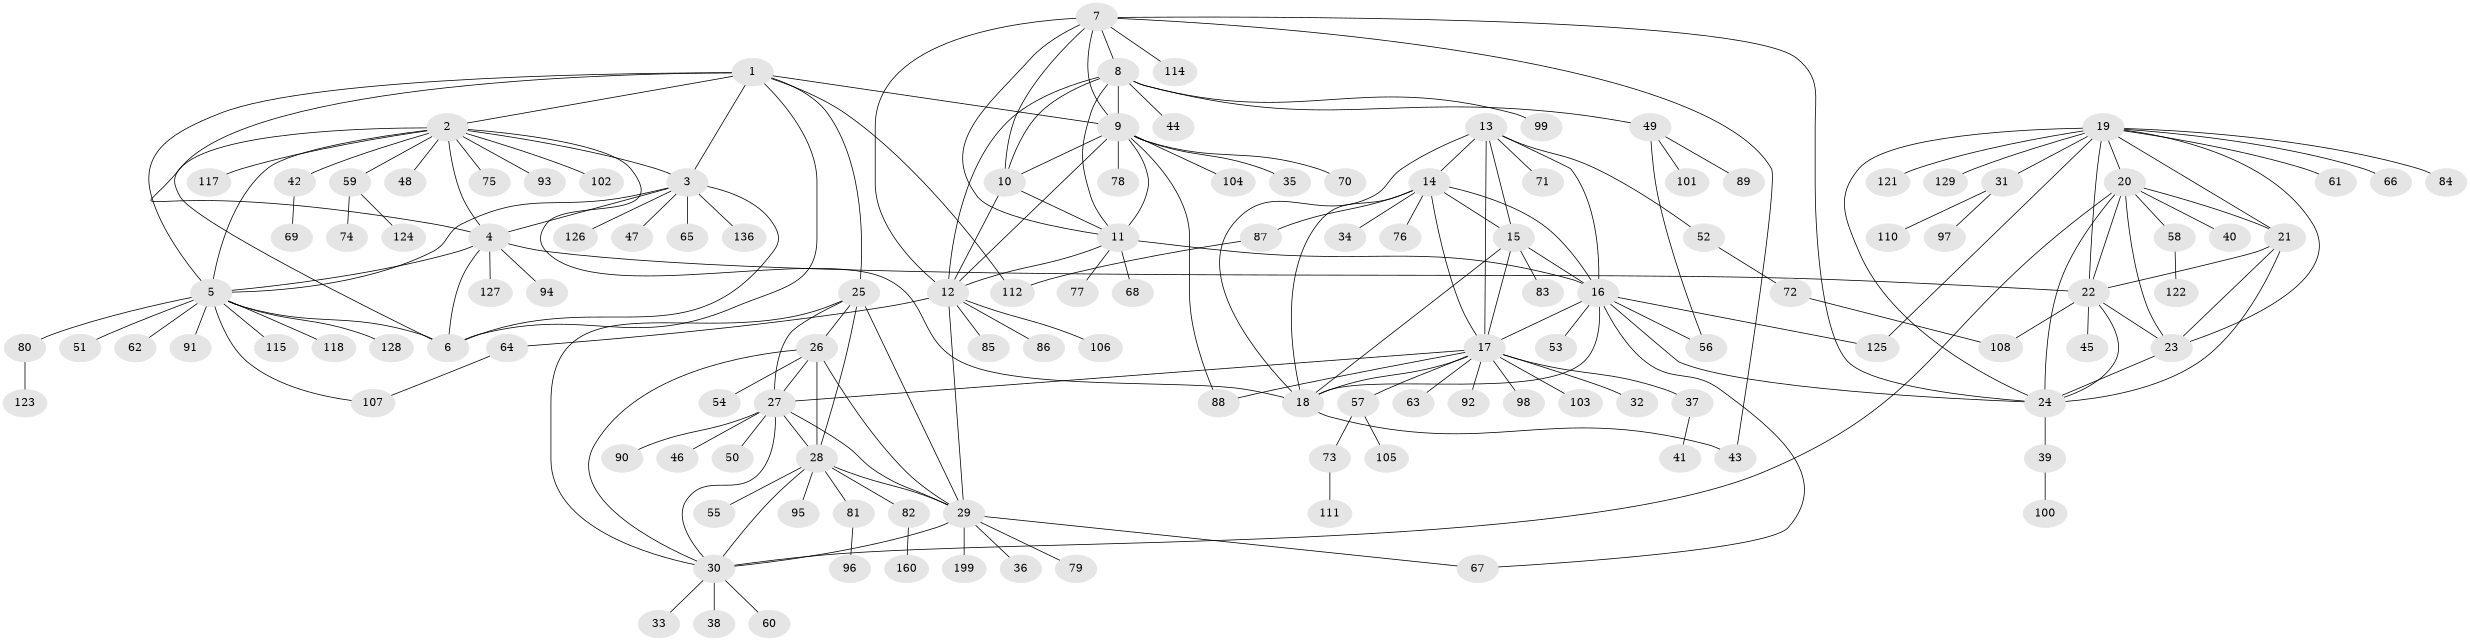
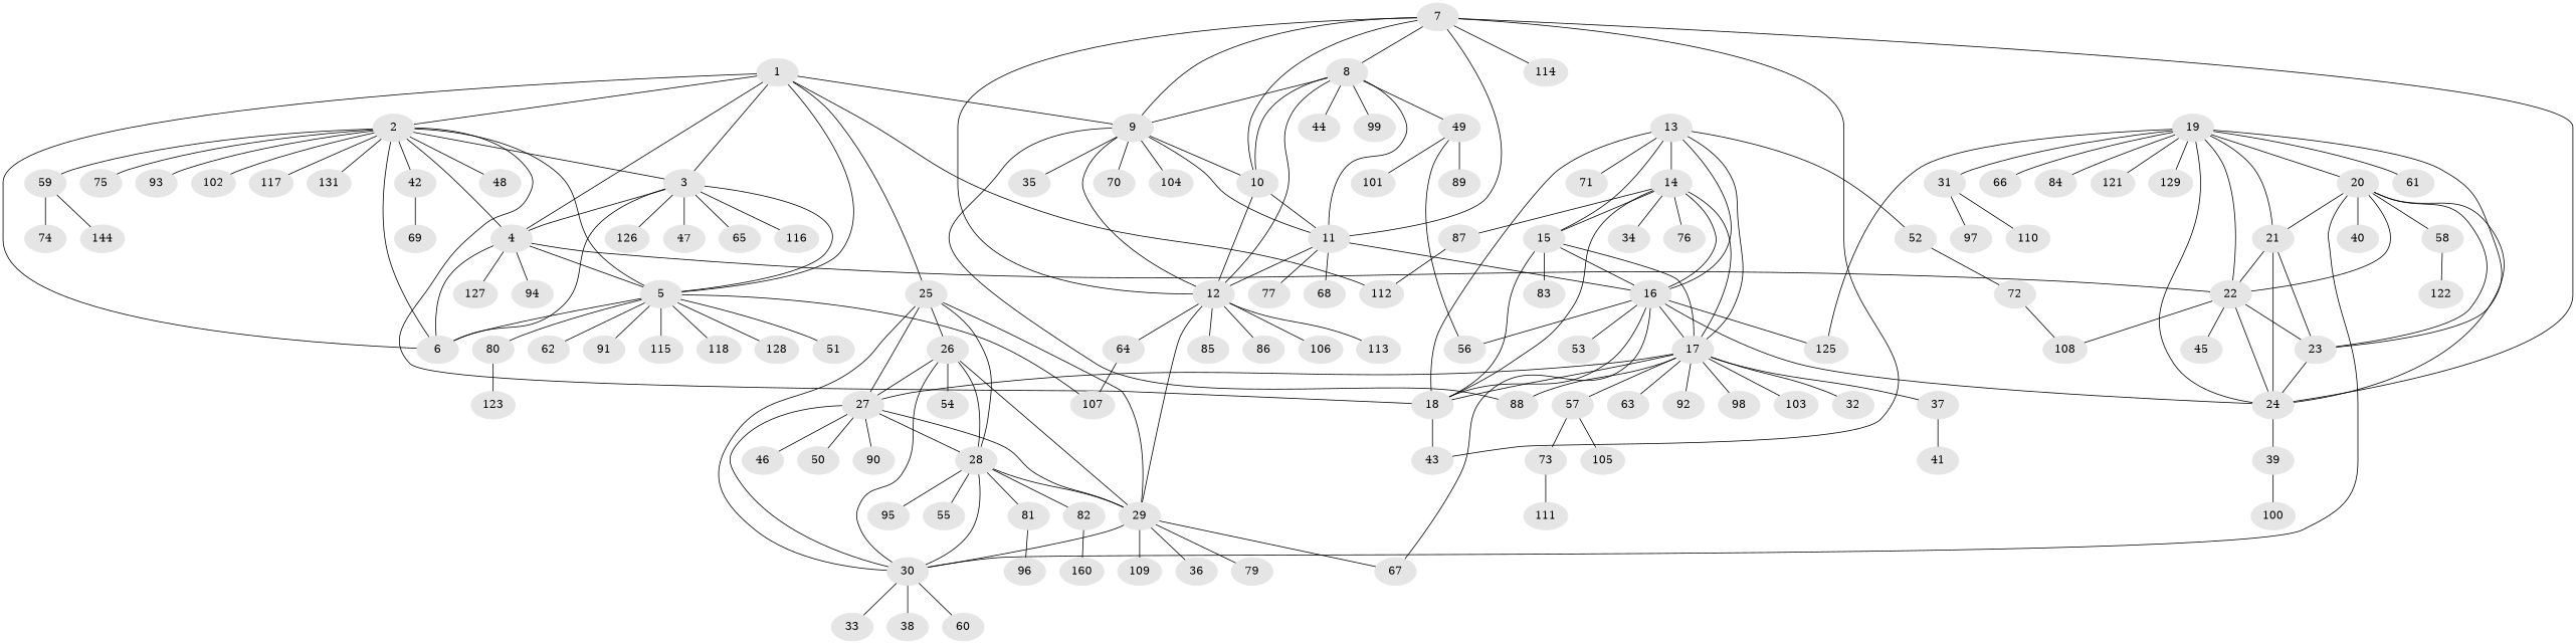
  graph {
    node [color=gray90 style=filled]
    1
    2
    3
    4
    5
    6
    9
    25
    112
    18
    42
    48
    59
    75
    93
    102
    117
+   131
    47
    65
-   116 [label=136]
+   116
    126
    22
    94
    127
    51
    62
    80
    91
    107
    115
    118
    128
    10
    11
    12
    35
    70
-   78
    88
    104
    29
    27
    30
    26
    28
    43
    69
    74
-   124
+   124 [label=144]
    24
    23
    45
    108
    123
    7
    8
    114
    44
    49
    99
    16
    68
    77
    64
    85
    86
    106
+   113
    39
    56
    89
    101
    17
    53
    67
    125
    36
    79
-   109 [label=199]
+   109
    13
    14
    15
    52
    71
    34
    76
    87
    83
    32
    37
    57
    63
    92
    98
    103
    72
    46
    50
    90
    41
    73
    105
    19
    20
    21
    31
    61
    66
    84
    121
    129
    40
    58
    97
    110
    33
    38
    60
    122
    100
    54
    55
    81
    82
    95
    96
    n128 [label=160]
    111
    1 -- 2
    1 -- 3
    1 -- 4
    1 -- 5
    1 -- 6
    1 -- 9
    1 -- 25
    1 -- 112
    2 -- 3
    2 -- 4
    2 -- 5
    2 -- 6
    2 -- 18
    2 -- 42
    2 -- 48
    2 -- 59
    2 -- 75
    2 -- 93
    2 -- 102
    2 -- 117
+   2 -- 131
    3 -- 4
    3 -- 5
    3 -- 6
    3 -- 47
    3 -- 65
    3 -- 116
    3 -- 126
    4 -- 5
    4 -- 6
    4 -- 22
    4 -- 94
    4 -- 127
    5 -- 6
    5 -- 51
    5 -- 62
    5 -- 80
    5 -- 91
    5 -- 107
    5 -- 115
    5 -- 118
    5 -- 128
    9 -- 10
    9 -- 11
    9 -- 12
    9 -- 35
    9 -- 70
-   9 -- 78
    9 -- 88
    9 -- 104
    25 -- 29
    25 -- 27
    25 -- 30
    25 -- 26
    25 -- 28
    18 -- 43
    42 -- 69
    59 -- 74
    59 -- 124
    22 -- 24
    22 -- 23
    22 -- 45
    22 -- 108
    80 -- 123
    10 -- 11
    10 -- 12
    11 -- 12
    11 -- 16
    11 -- 68
    11 -- 77
    12 -- 29
    12 -- 64
    12 -- 85
    12 -- 86
    12 -- 106
+   12 -- 113
    29 -- 30
    29 -- 67
    29 -- 36
    29 -- 79
    29 -- 109
    27 -- 29
    27 -- 30
    27 -- 28
    27 -- 46
    27 -- 50
    27 -- 90
    30 -- 33
    30 -- 38
    30 -- 60
    26 -- 29
    26 -- 27
    26 -- 30
    26 -- 28
    26 -- 54
    28 -- 29
    28 -- 30
    28 -- 55
    28 -- 81
    28 -- 82
    28 -- 95
    24 -- 39
    23 -- 24
    7 -- 9
    7 -- 10
    7 -- 11
    7 -- 12
    7 -- 43
    7 -- 24
    7 -- 8
    7 -- 114
    8 -- 9
    8 -- 10
    8 -- 11
    8 -- 12
    8 -- 44
    8 -- 49
    8 -- 99
    49 -- 56
    49 -- 89
    49 -- 101
    16 -- 18
    16 -- 24
    16 -- 56
    16 -- 17
    16 -- 53
    16 -- 67
    16 -- 125
    64 -- 107
    39 -- 100
    17 -- 18
    17 -- 88
    17 -- 27
    17 -- 32
    17 -- 37
    17 -- 57
    17 -- 63
    17 -- 92
    17 -- 98
    17 -- 103
    13 -- 18
    13 -- 16
    13 -- 17
    13 -- 14
    13 -- 15
    13 -- 52
    13 -- 71
    14 -- 18
    14 -- 16
    14 -- 17
    14 -- 15
    14 -- 34
    14 -- 76
    14 -- 87
    15 -- 18
    15 -- 16
    15 -- 17
    15 -- 83
    52 -- 72
    87 -- 112
    37 -- 41
    57 -- 73
    57 -- 105
    72 -- 108
    73 -- 111
    19 -- 22
    19 -- 24
    19 -- 23
    19 -- 125
    19 -- 20
    19 -- 21
    19 -- 31
    19 -- 61
    19 -- 66
    19 -- 84
    19 -- 121
    19 -- 129
    20 -- 22
    20 -- 30
    20 -- 24
    20 -- 23
    20 -- 21
    20 -- 40
    20 -- 58
    21 -- 22
    21 -- 24
    21 -- 23
    31 -- 97
    31 -- 110
    58 -- 122
    81 -- 96
    82 -- n128
  }
